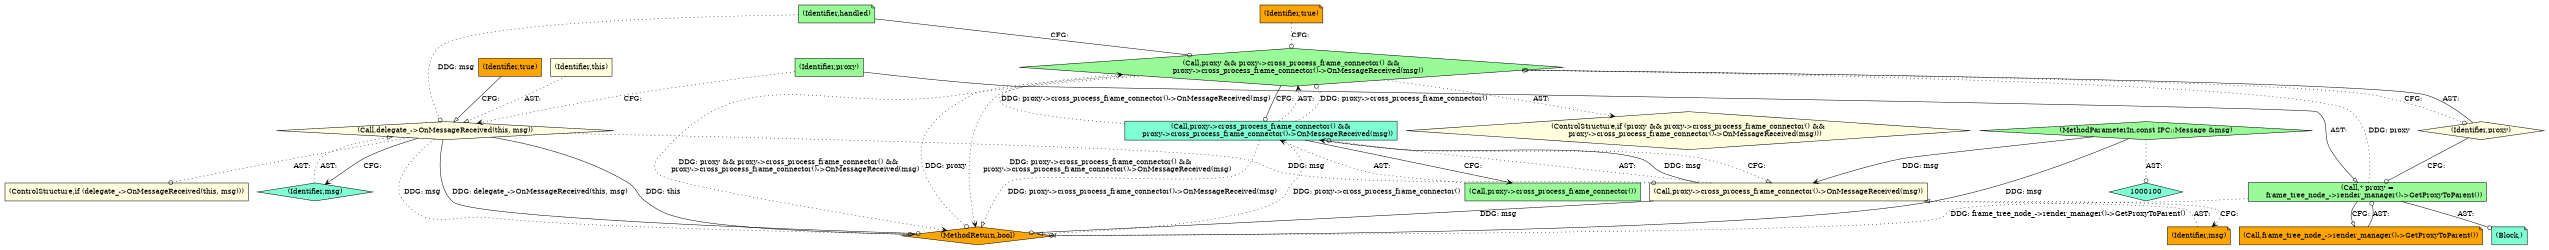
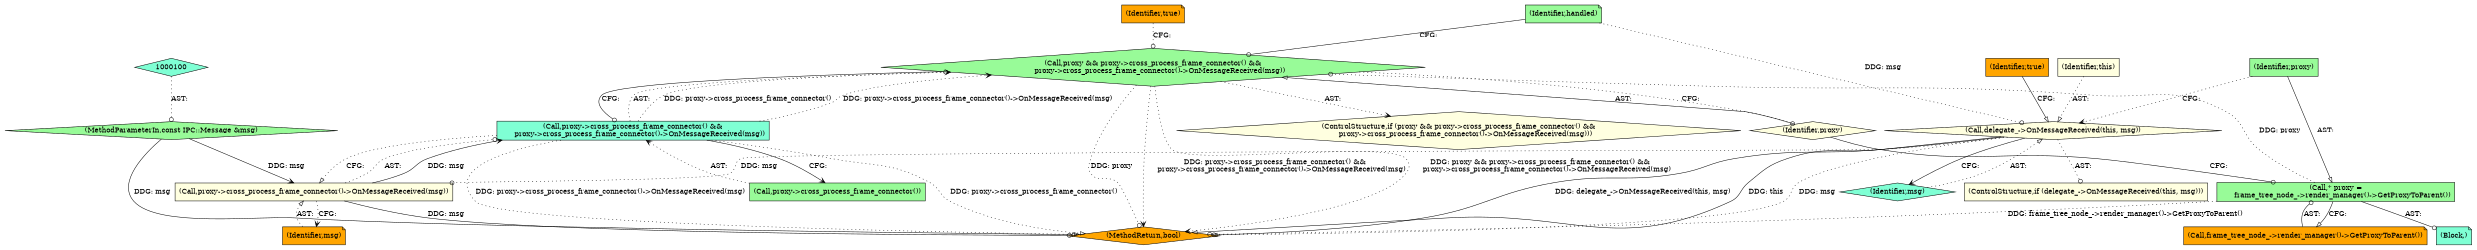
  digraph {
    node [fillcolor=palegreen shape=diamond style=filled]
    edge [arrowhead=odot style=dotted]
    n1 [label="(Call,proxy && proxy->cross_process_frame_connector() &&\n      proxy->cross_process_frame_connector()->OnMessageReceived(msg))"]
    n2 [fillcolor=aquamarine label="(Call,proxy->cross_process_frame_connector() &&\n      proxy->cross_process_frame_connector()->OnMessageReceived(msg))" shape=box]
    n3 [fillcolor=lightyellow label="(Identifier,proxy)"]
    n4 [fillcolor=orange label="(MethodReturn,bool)"]
    n5 [fillcolor=lightyellow label="(ControlStructure,if (proxy && proxy->cross_process_frame_connector() &&\n      proxy->cross_process_frame_connector()->OnMessageReceived(msg)))"]
    n6 [fillcolor=lightyellow label="(Call,proxy->cross_process_frame_connector()->OnMessageReceived(msg))" shape=box]
    n7 [label="(Call,proxy->cross_process_frame_connector())" shape=box]
    n8 [label="(Call,* proxy =\n      frame_tree_node_->render_manager()->GetProxyToParent())" shape=box]
    n9 [fillcolor=orange label="(Call,frame_tree_node_->render_manager()->GetProxyToParent())" shape=note]
    n10 [fillcolor=aquamarine label="(Block,)" shape=note]
    n11 [fillcolor=orange label="(Identifier,msg)" shape=note]
    n12 [fillcolor=lightyellow label="(Call,delegate_->OnMessageReceived(this, msg))"]
    n13 [fillcolor=lightyellow label="(ControlStructure,if (delegate_->OnMessageReceived(this, msg)))" shape=box]
    n14 [fillcolor=aquamarine label="(Identifier,msg)"]
    n15 [label="(MethodParameterIn,const IPC::Message &msg)"]
    1000100 [fillcolor=aquamarine]
    n17 [label="(Identifier,proxy)" shape=box]
    n18 [fillcolor=lightyellow label="(Identifier,this)" shape=box]
    n19 [fillcolor=orange label="(Identifier,true)" shape=note]
    n20 [label="(Identifier,handled)" shape=note]
    n21 [fillcolor=orange label="(Identifier,true)" shape=box]
    n1 -> n2 [label="CFG: " style=solid]
    n1 -> n3 [label="CFG: "]
    n1 -> n4 [label="DDG: proxy"]
    n1 -> n4 [arrowhead=vee label="DDG: proxy->cross_process_frame_connector() &&\n      proxy->cross_process_frame_connector()->OnMessageReceived(msg)"]
    n1 -> n4 [arrowhead=vee label="DDG: proxy && proxy->cross_process_frame_connector() &&\n      proxy->cross_process_frame_connector()->OnMessageReceived(msg)"]
    n1 -> n5 [arrowhead=vee label="AST: "]
    n2 -> n1 [arrowhead=vee label="AST: "]
    n2 -> n1 [label="DDG: proxy->cross_process_frame_connector()"]
    n2 -> n1 [arrowhead=vee label="DDG: proxy->cross_process_frame_connector()->OnMessageReceived(msg)"]
    n2 -> n4 [arrowhead=onormal label="DDG: proxy->cross_process_frame_connector()->OnMessageReceived(msg)"]
    n2 -> n4 [arrowhead=onormal label="DDG: proxy->cross_process_frame_connector()"]
    n2 -> n6 [arrowhead=onormal label="CFG: "]
    n2 -> n7 [arrowhead=vee label="CFG: " style=solid]
    n3 -> n1 [arrowhead=onormal label="AST: " style=solid]
    n3 -> n8 [label="CFG: " style=solid]
    n6 -> n2 [label="AST: "]
    n6 -> n2 [arrowhead=vee label="DDG: msg" style=solid]
    n6 -> n4 [label="DDG: msg" style=solid]
    n6 -> n11 [arrowhead=vee label="CFG: "]
    n7 -> n2 [arrowhead=vee label="AST: "]
    n8 -> n1 [label="DDG: proxy"]
    n8 -> n4 [label="DDG: frame_tree_node_->render_manager()->GetProxyToParent()"]
    n8 -> n9 [arrowhead=onormal label="CFG: " style=solid]
    n8 -> n10 [label="AST: " style=solid]
    n9 -> n8 [label="AST: " style=solid]
    n11 -> n6 [arrowhead=onormal label="AST: "]
    n12 -> n4 [label="DDG: delegate_->OnMessageReceived(this, msg)" style=solid]
    n12 -> n4 [arrowhead=onormal label="DDG: this" style=solid]
    n12 -> n4 [arrowhead=onormal label="DDG: msg"]
    n12 -> n6 [label="DDG: msg"]
    n12 -> n13 [label="AST: "]
    n12 -> n14 [arrowhead=vee label="CFG: " style=solid]
    n14 -> n12 [arrowhead=onormal label="AST: "]
    n15 -> n4 [arrowhead=onormal label="DDG: msg" style=solid]
    n15 -> n6 [arrowhead=vee label="DDG: msg" style=solid]
-   n15 -> 1000100 [label="AST: "]
+   1000100 -> n15 [label="AST: "]
    n17 -> n8 [arrowhead=onormal label="AST: " style=solid]
    n17 -> n12 [arrowhead=vee label="CFG: "]
    n18 -> n12 [arrowhead=onormal label="AST: "]
    n19 -> n1 [label="CFG: "]
    n20 -> n1 [label="CFG: " style=solid]
    n20 -> n12 [label="DDG: msg"]
    n21 -> n12 [arrowhead=onormal label="CFG: " style=solid]
  }
